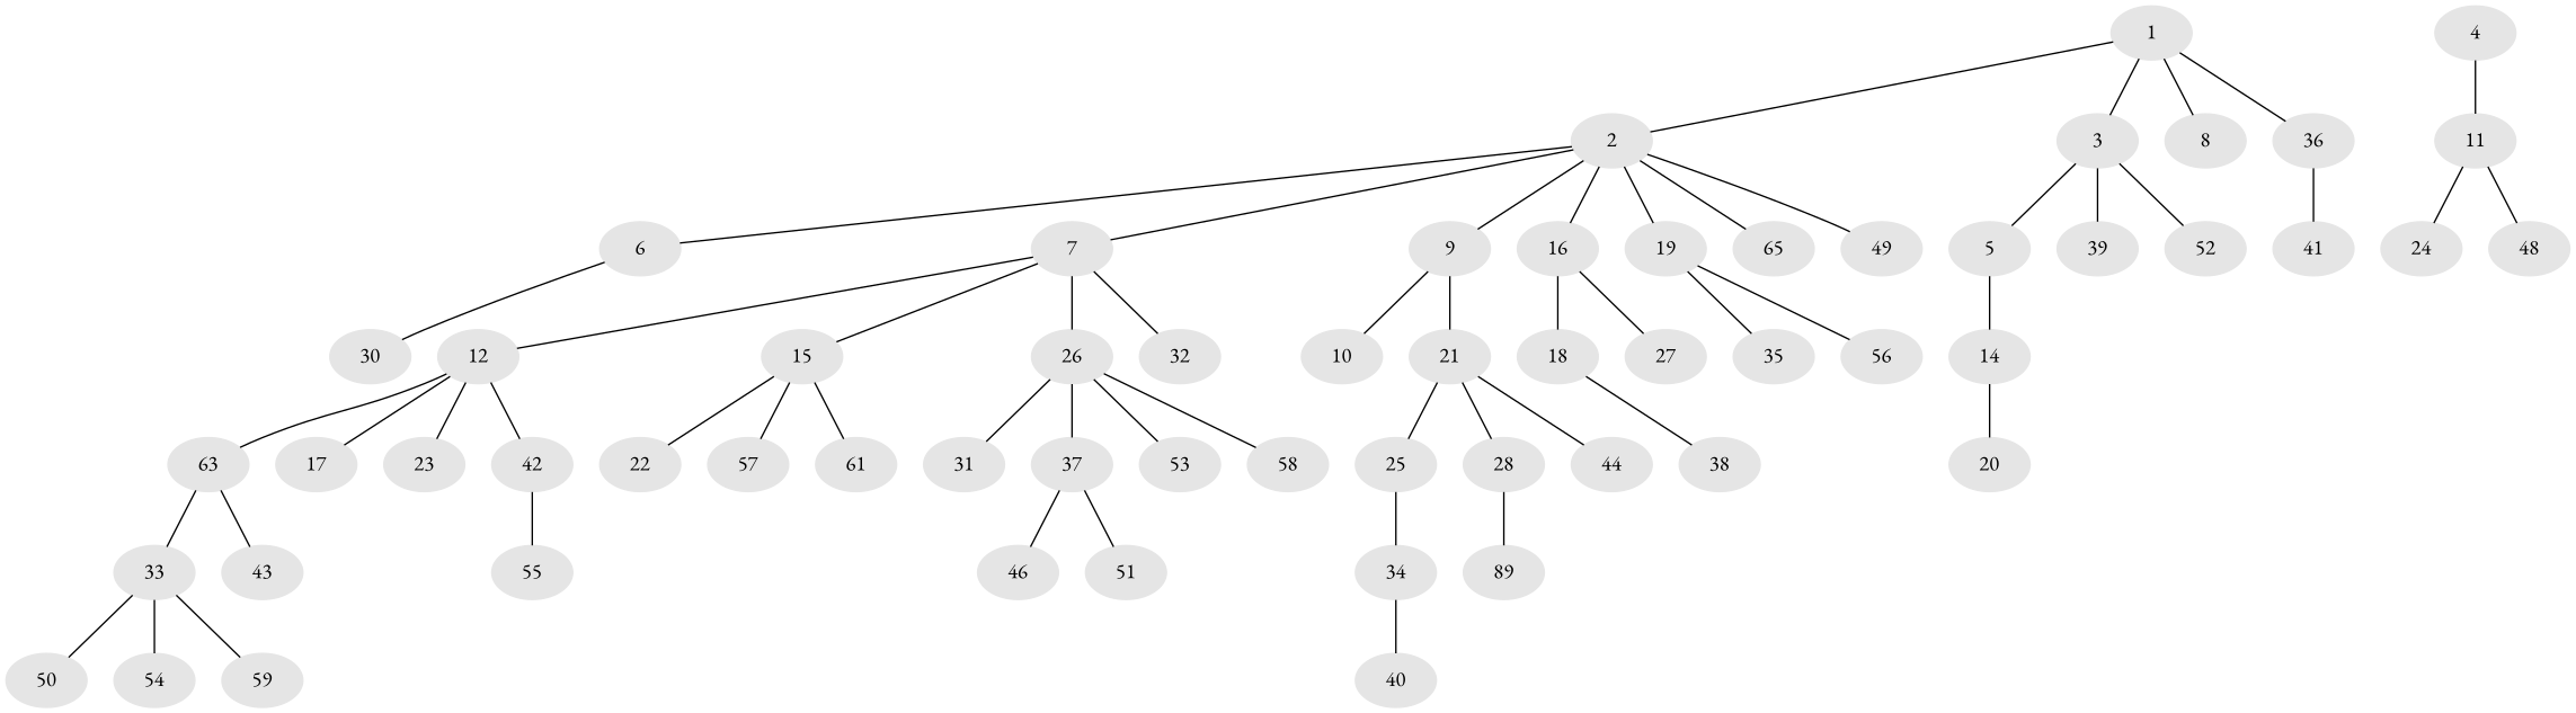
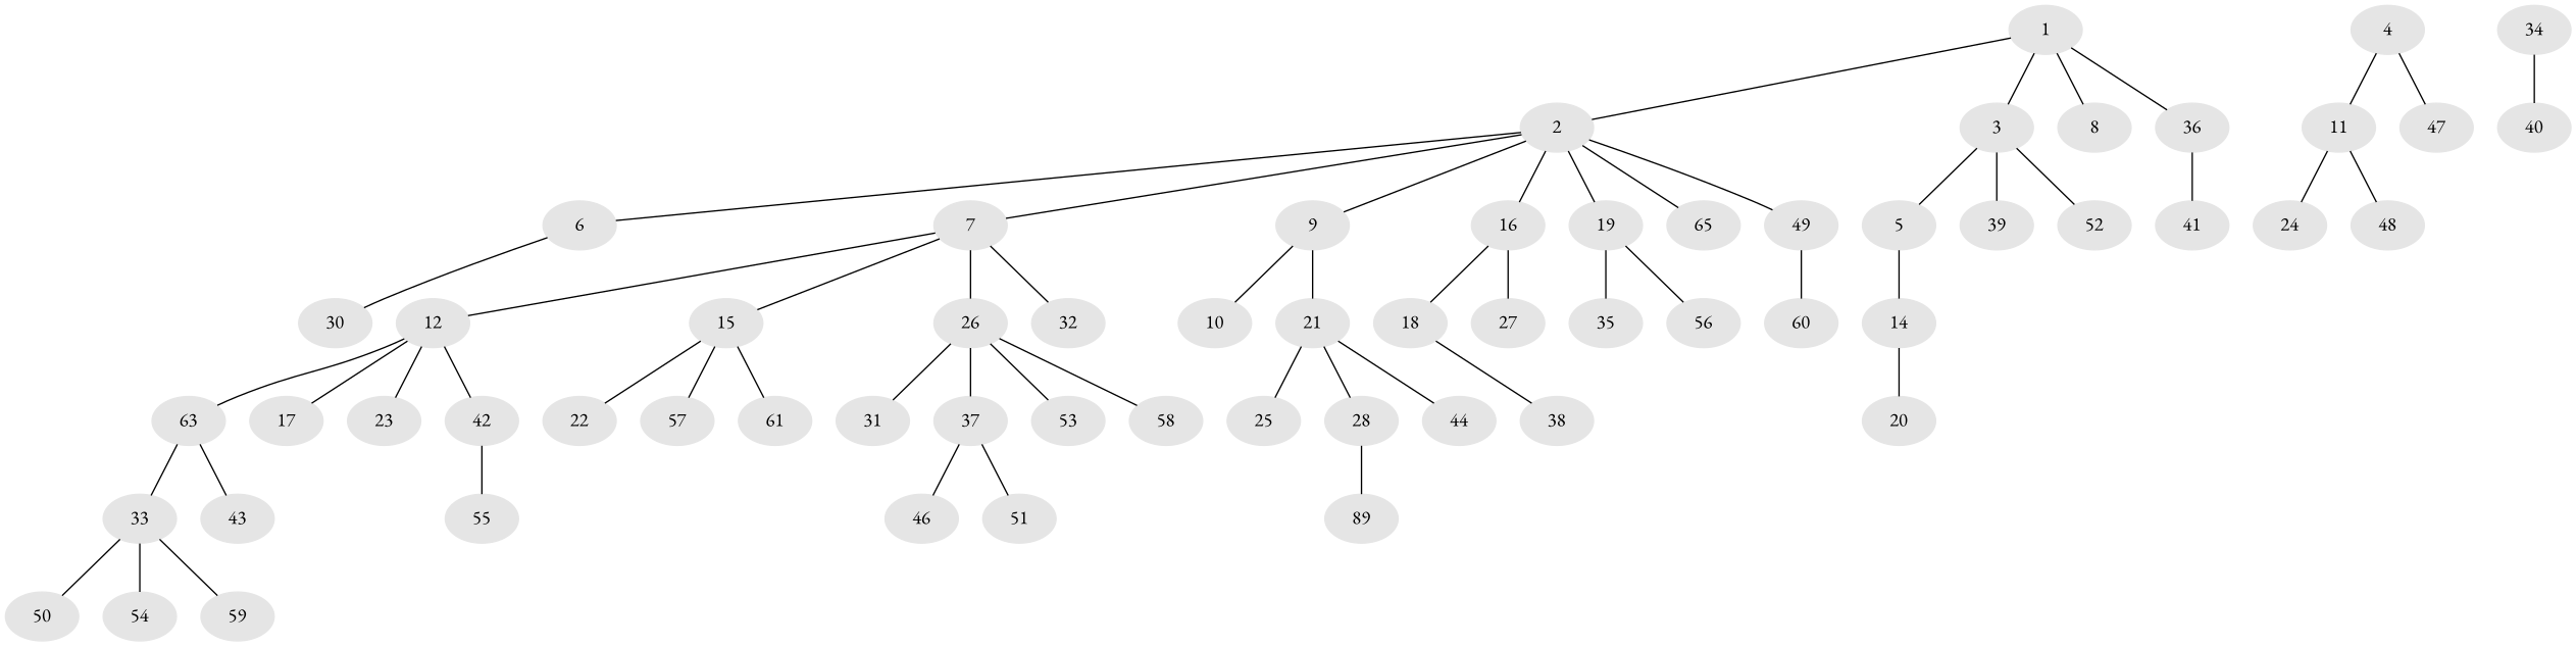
  graph {
    fontname="EB Garamond"
    node [color=gray90 fontname="EB Garamond" style=filled]
    edge [fontname="EB Garamond"]
    1
    2
    3
    8
    36
    6
    7
    9
    16
    19
    n11 [label=65]
    49
    5
    39
    52
    41
    4
    11
+   47
    30
    12
    15
    26
    32
    10
    21
    18
    27
    35
    56
+   60
    14
    24
    48
    20
    n36 [label=63]
    17
    23
    42
    22
    57
    61
    31
    37
    53
    58
    25
    28
    44
    33
    43
    55
    50
    54
    59
    38
    34
    n58 [label=89]
    40
    46
    51
    1 -- 2
    1 -- 3
    1 -- 8
    1 -- 36
    2 -- 6
    2 -- 7
    2 -- 9
    2 -- 16
    2 -- 19
    2 -- n11
    2 -- 49
    3 -- 5
    3 -- 39
    3 -- 52
    36 -- 41
    6 -- 30
    7 -- 12
    7 -- 15
    7 -- 26
    7 -- 32
    9 -- 10
    9 -- 21
    16 -- 18
    16 -- 27
    19 -- 35
    19 -- 56
+   49 -- 60
    5 -- 14
    4 -- 11
+   4 -- 47
    11 -- 24
    11 -- 48
    12 -- n36
    12 -- 17
    12 -- 23
    12 -- 42
    15 -- 22
    15 -- 57
    15 -- 61
    26 -- 31
    26 -- 37
    26 -- 53
    26 -- 58
    21 -- 25
    21 -- 28
    21 -- 44
    18 -- 38
    14 -- 20
    n36 -- 33
    n36 -- 43
    42 -- 55
    37 -- 46
    37 -- 51
-   25 -- 34
    28 -- n58
    33 -- 50
    33 -- 54
    33 -- 59
    34 -- 40
  }
